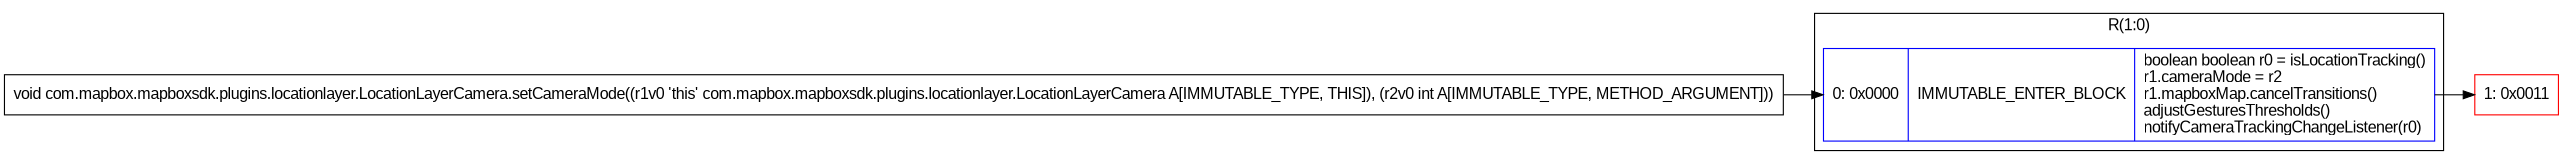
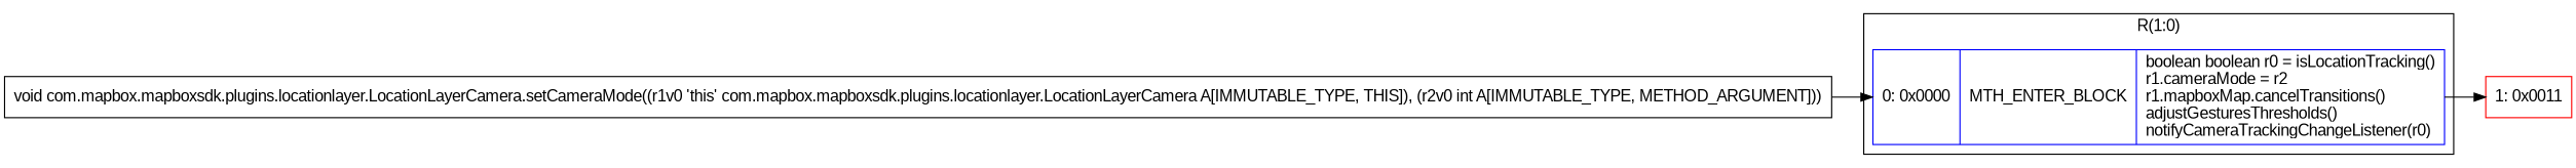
  digraph {
    rankdir=LR
    fontname="Liberation Sans"
    node [shape=record fontname="Liberation Sans"]
    edge [fontname="Liberation Sans"]
-   n1 [color=blue label="{0\:\ 0x0000|IMMUTABLE_ENTER_BLOCK\l|boolean boolean r0 = isLocationTracking()\lr1.cameraMode = r2\lr1.mapboxMap.cancelTransitions()\ladjustGesturesThresholds()\lnotifyCameraTrackingChangeListener(r0)\l}"]
+   n1 [color=blue label="{0\:\ 0x0000|MTH_ENTER_BLOCK\l|boolean boolean r0 = isLocationTracking()\lr1.cameraMode = r2\lr1.mapboxMap.cancelTransitions()\ladjustGesturesThresholds()\lnotifyCameraTrackingChangeListener(r0)\l}"]
    n2 [color=red label="{1\:\ 0x0011}"]
    n3 [label="{void com.mapbox.mapboxsdk.plugins.locationlayer.LocationLayerCamera.setCameraMode((r1v0 'this' com.mapbox.mapboxsdk.plugins.locationlayer.LocationLayerCamera A[IMMUTABLE_TYPE, THIS]), (r2v0 int A[IMMUTABLE_TYPE, METHOD_ARGUMENT])) }"]
    subgraph cluster_1 {
      label="R(1:0)"
      n1
    }
    n1 -> n2
    n3 -> n1
  }
